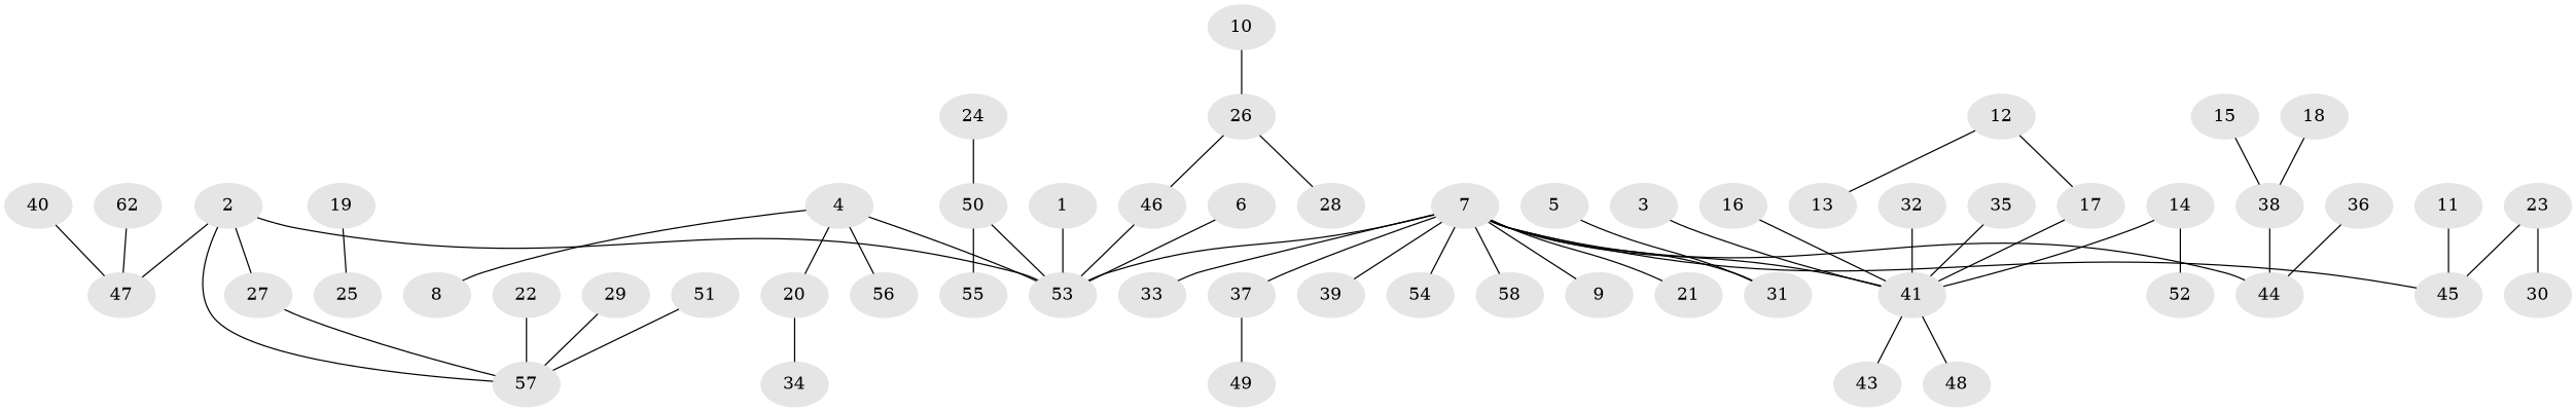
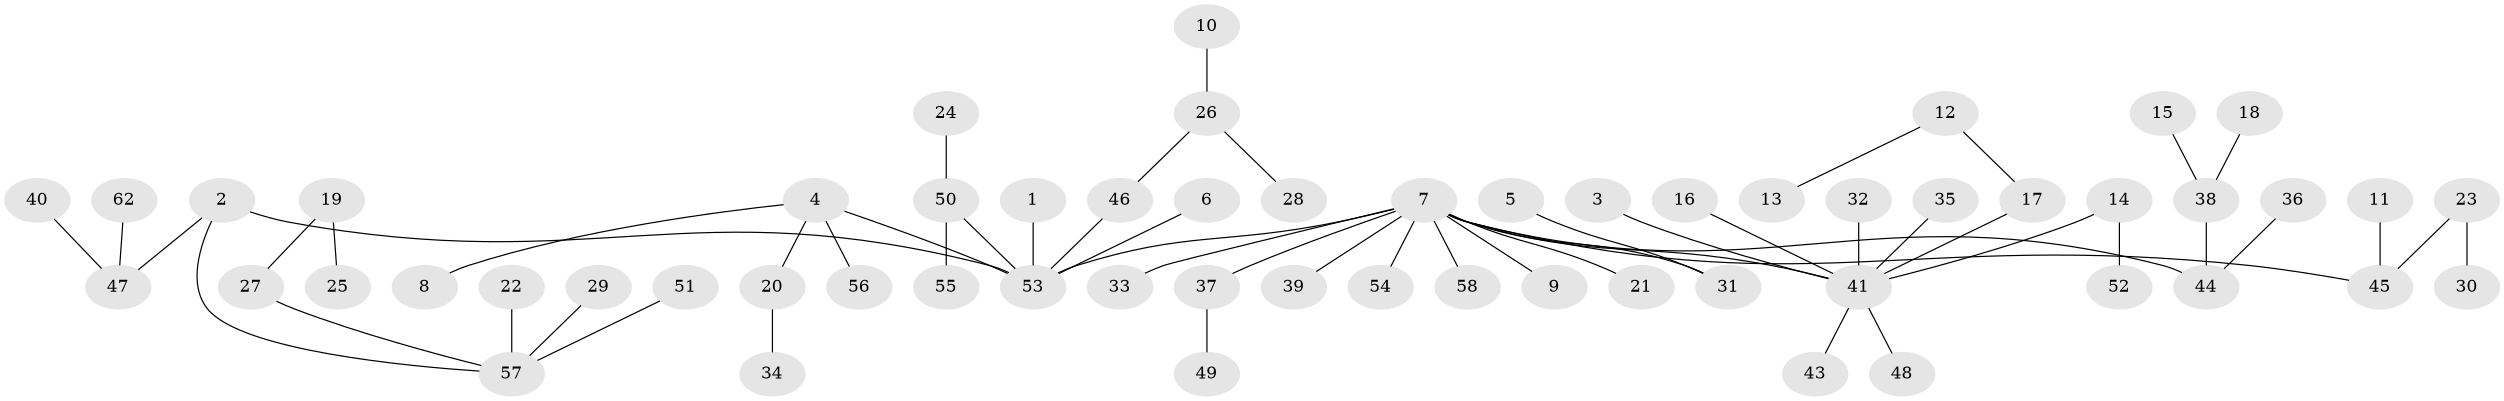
  graph {
    node [color=gray90 style=filled]
    edge [weight=1.0]
    1
    53
    2
    47
    57
    3
    41
    43
    48
    4
    8
    20
    56
    34
    5
    31
    6
    7
    9
    21
    33
    37
    39
    44
    45
    54
    58
    49
    10
    26
    28
    46
    11
    12
    13
    17
    14
    52
    15
    38
    16
    18
    19
    25
    27
    22
    23
    30
    24
    50
    55
    29
    32
    35
    36
    40
    n57 [label=62]
    51
    1 -- 53
    2 -- 53
    2 -- 47
    2 -- 57
    3 -- 41
    41 -- 43
    41 -- 48
    4 -- 53
    4 -- 8
    4 -- 20
    4 -- 56
    20 -- 34
    5 -- 31
    6 -- 53
    7 -- 53
    7 -- 41
    7 -- 31
    7 -- 9
    7 -- 21
    7 -- 33
    7 -- 37
    7 -- 39
    7 -- 44
    7 -- 45
    7 -- 54
    7 -- 58
    37 -- 49
    10 -- 26
    26 -- 28
    26 -- 46
    46 -- 53
    11 -- 45
    12 -- 13
    12 -- 17
    17 -- 41
    14 -- 41
    14 -- 52
    15 -- 38
    38 -- 44
    16 -- 41
    18 -- 38
    19 -- 25
-   2 -- 27
+   19 -- 27
    27 -- 57
    22 -- 57
    23 -- 45
    23 -- 30
    24 -- 50
    50 -- 53
    50 -- 55
    29 -- 57
    32 -- 41
    35 -- 41
    36 -- 44
    40 -- 47
    n57 -- 47
    51 -- 57
  }
